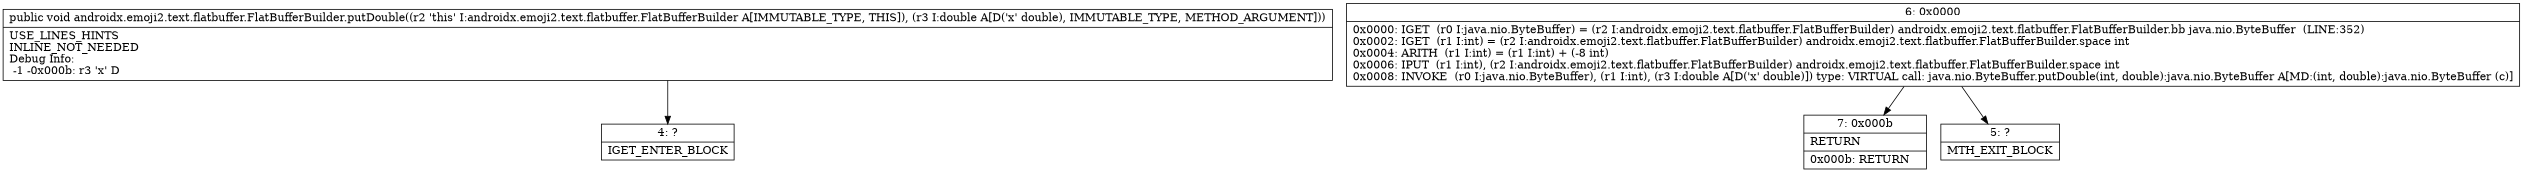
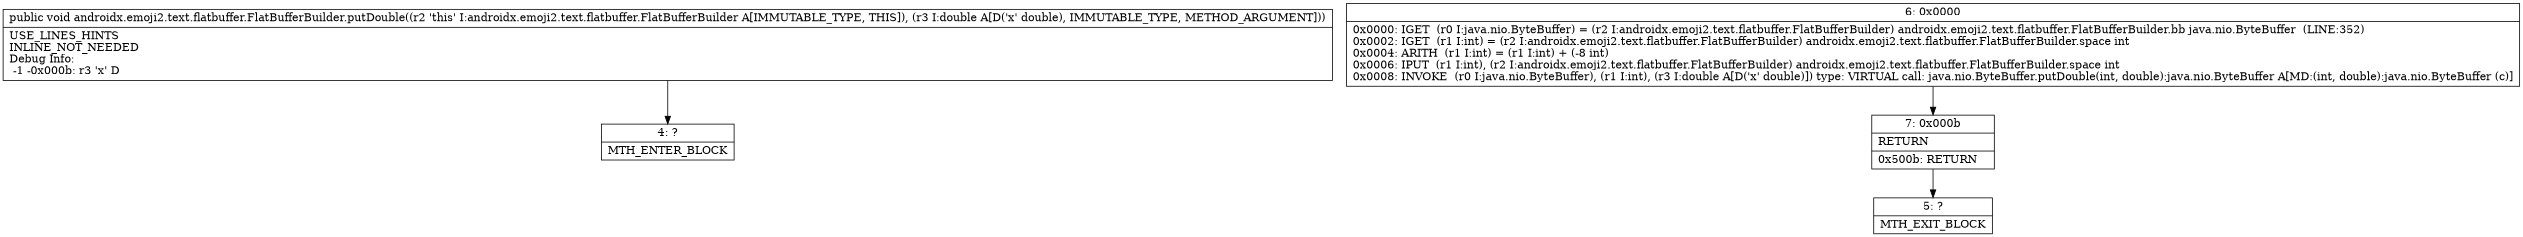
  digraph {
    node [shape=record]
-   n1 [label="{4\:\ ?|IGET_ENTER_BLOCK\l}"]
+   n1 [label="{4\:\ ?|MTH_ENTER_BLOCK\l}"]
    n2 [label="{6\:\ 0x0000|0x0000: IGET  (r0 I:java.nio.ByteBuffer) = (r2 I:androidx.emoji2.text.flatbuffer.FlatBufferBuilder) androidx.emoji2.text.flatbuffer.FlatBufferBuilder.bb java.nio.ByteBuffer  (LINE:352)\l0x0002: IGET  (r1 I:int) = (r2 I:androidx.emoji2.text.flatbuffer.FlatBufferBuilder) androidx.emoji2.text.flatbuffer.FlatBufferBuilder.space int \l0x0004: ARITH  (r1 I:int) = (r1 I:int) + (\-8 int) \l0x0006: IPUT  (r1 I:int), (r2 I:androidx.emoji2.text.flatbuffer.FlatBufferBuilder) androidx.emoji2.text.flatbuffer.FlatBufferBuilder.space int \l0x0008: INVOKE  (r0 I:java.nio.ByteBuffer), (r1 I:int), (r3 I:double A[D('x' double)]) type: VIRTUAL call: java.nio.ByteBuffer.putDouble(int, double):java.nio.ByteBuffer A[MD:(int, double):java.nio.ByteBuffer (c)]\l}"]
-   n3 [label="{7\:\ 0x000b|RETURN\l|0x000b: RETURN   \l}"]
+   n3 [label="{7\:\ 0x000b|RETURN\l|0x500b: RETURN   \l}"]
    n4 [label="{5\:\ ?|MTH_EXIT_BLOCK\l}"]
    n5 [label="{public void androidx.emoji2.text.flatbuffer.FlatBufferBuilder.putDouble((r2 'this' I:androidx.emoji2.text.flatbuffer.FlatBufferBuilder A[IMMUTABLE_TYPE, THIS]), (r3 I:double A[D('x' double), IMMUTABLE_TYPE, METHOD_ARGUMENT]))  | USE_LINES_HINTS\lINLINE_NOT_NEEDED\lDebug Info:\l  \-1 \-0x000b: r3 'x' D\l}"]
    n2 -> n3
-   n2 -> n4
+   n3 -> n4
    n5 -> n1
  }
